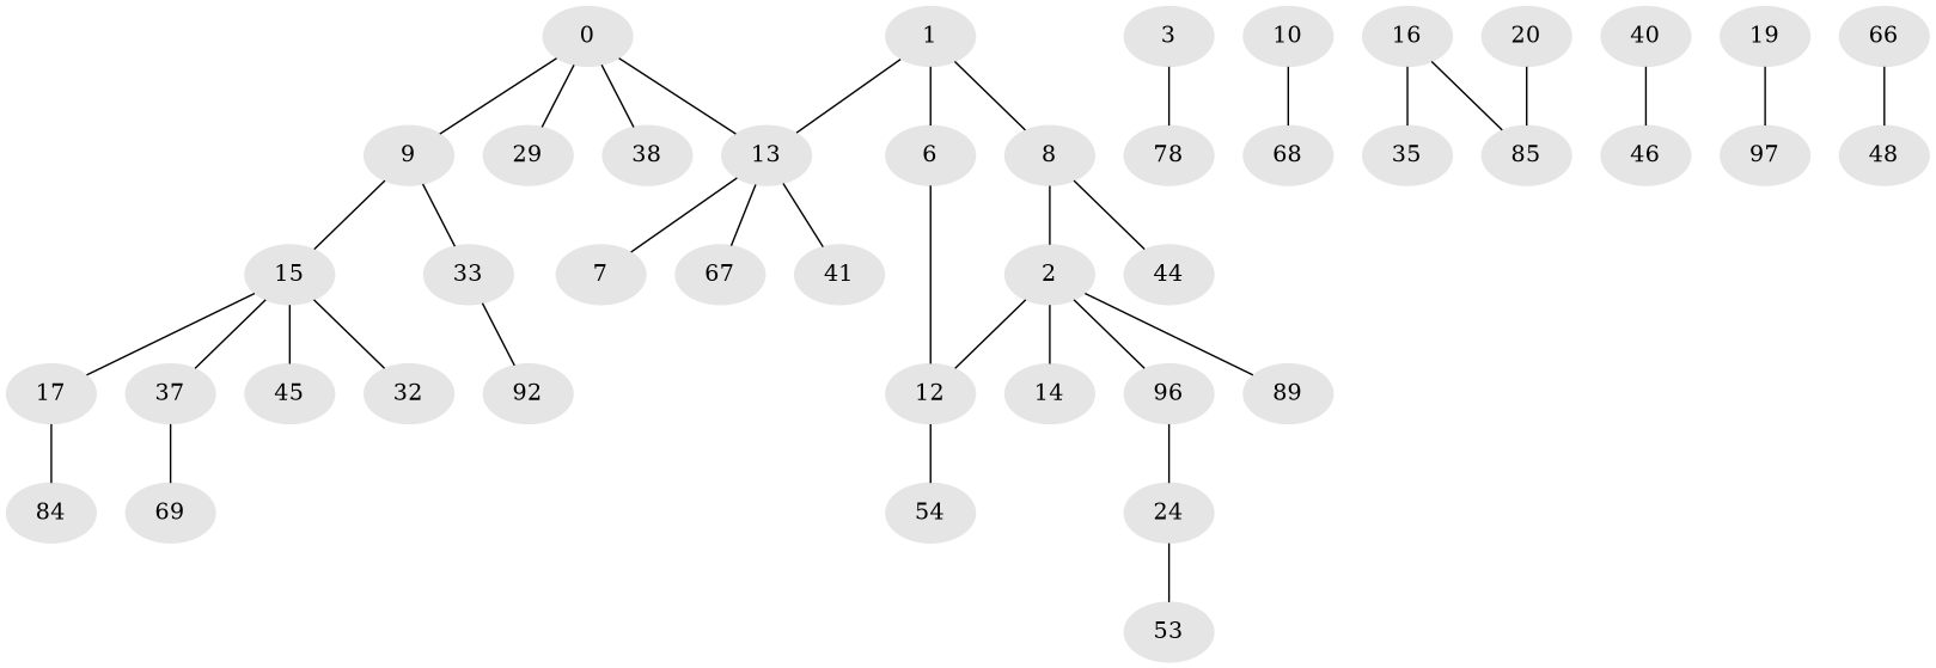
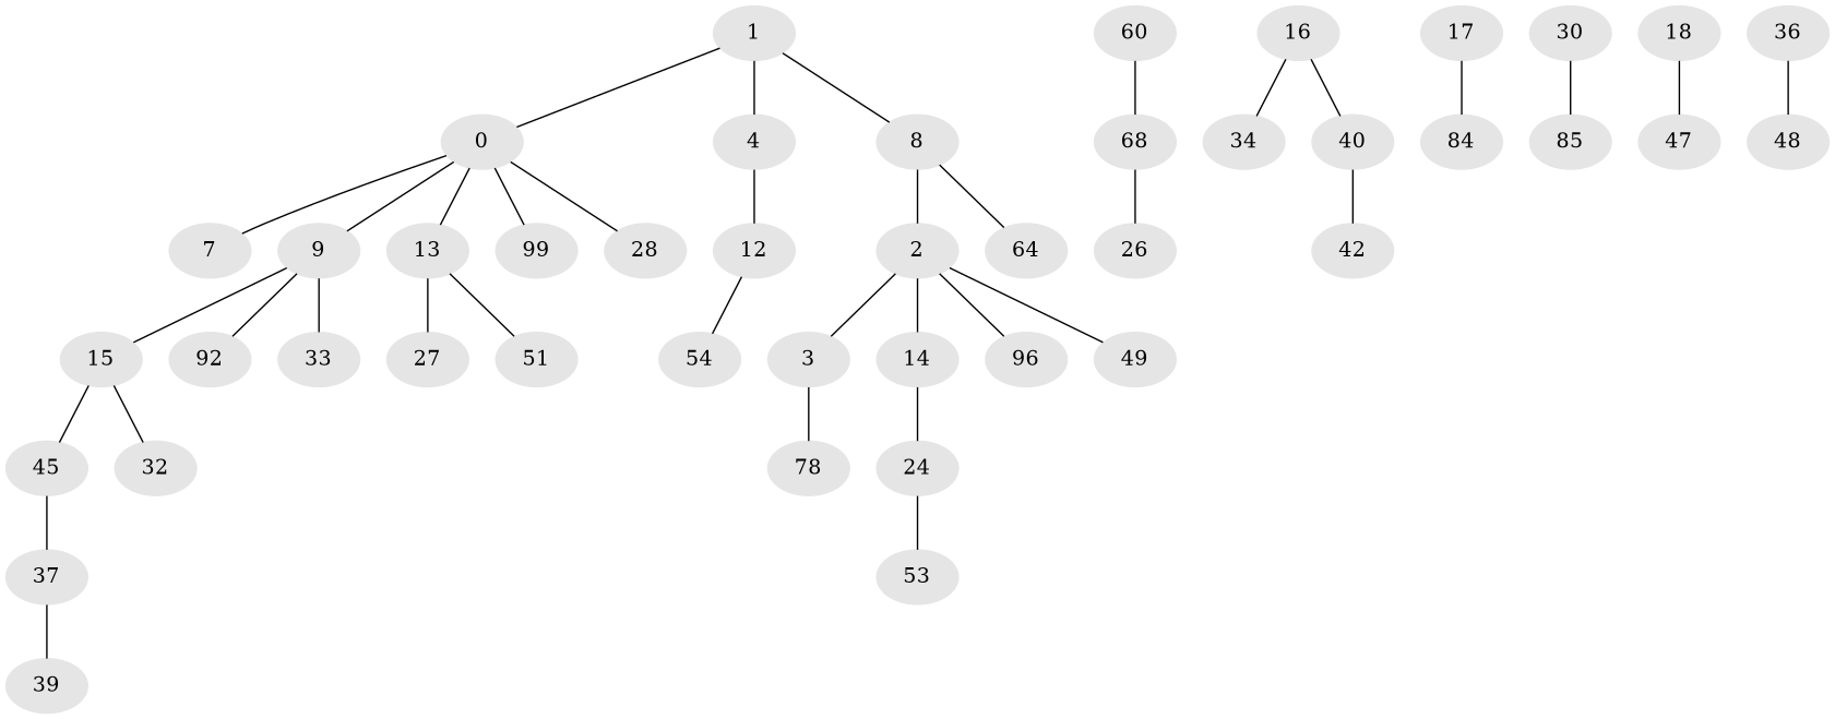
  graph {
    node [color=gray90 style=filled]
    n1 [label=0]
    1
-   6
+   6 [label=4]
    8
    2
    3
    14
    n8 [label=96]
-   49 [label=89]
+   49
    7
    9
    13
-   29
-   38
+   29 [label=99]
+   38 [label=28]
    12
-   44
+   44 [label=64]
    n17 [label=78]
    24
    15
    n20 [label=92]
    33
-   27 [label=67]
-   41
+   27
+   41 [label=51]
    n24 [label=68]
-   10
+   10 [label=60]
    16
-   35
+   35 [label=34]
    40
    n29 [label=54]
    17
    37
    45
    32
    n34 [label=85]
-   20
-   19
-   47 [label=97]
+   20 [label=30]
+   26
+   19 [label=18]
+   47
    n39 [label=53]
    n40 [label=84]
-   39 [label=69]
-   42 [label=46]
-   36 [label=66]
+   39
+   42
+   36
    48
-   13 -- 7
+   n1 -- 7
    n1 -- 9
    n1 -- 13
    n1 -- 29
    n1 -- 38
-   1 -- 13
+   1 -- n1
    1 -- 6
    1 -- 8
    6 -- 12
    8 -- 2
    8 -- 44
-   2 -- 12
+   2 -- 3
    2 -- 14
    2 -- n8
    2 -- 49
    3 -- n17
-   n8 -- 24
+   14 -- 24
    9 -- 15
-   33 -- n20
+   9 -- n20
    9 -- 33
    13 -- 27
    13 -- 41
    12 -- n29
    24 -- n39
-   15 -- 17
-   15 -- 37
+   45 -- 37
    15 -- 45
    15 -- 32
+   n24 -- 26
    10 -- n24
    16 -- 35
-   16 -- n34
+   16 -- 40
    40 -- 42
    17 -- n40
    37 -- 39
    20 -- n34
    19 -- 47
    36 -- 48
  }
